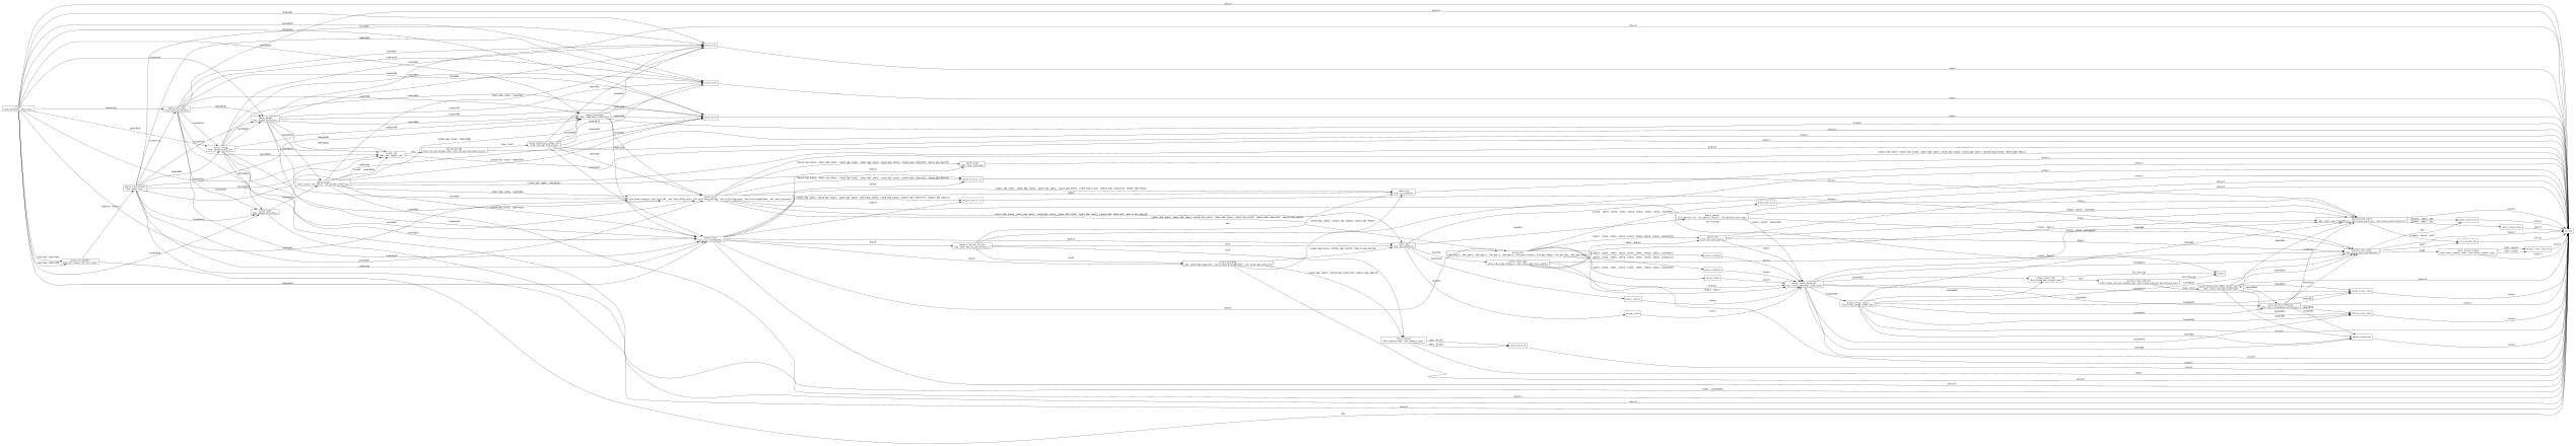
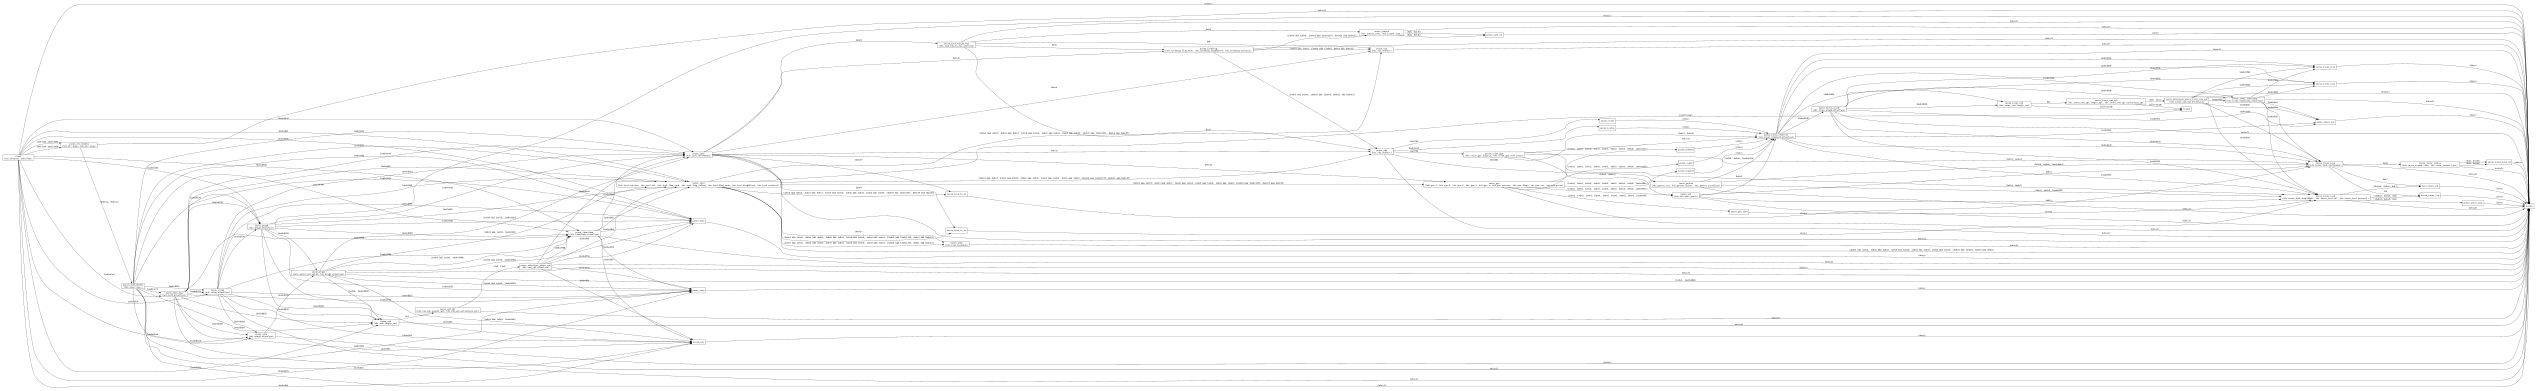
  digraph {
    fontname="IBM Plex Mono"
    rankdir=LR
    node [fontname="IBM Plex Mono" shape=rectangle]
    edge [fontname="IBM Plex Mono"]
    n1 [label=parse_arp]
    n2 [label=accept]
    n3 [label="parse_cmd\n(hdr.cmd.length_cmd)"]
    n4 [label="parse_cmd_sgt\n(hdr.cmd_sgt.length_sgt, hdr.cmd_sgt.optiontype_sgt)"]
    n5 [label="parse_ethertype_after_cmd\n(hdr.cmd_sgt.etherType)"]
    n6 [label=parse_fcoe]
    n7 [label="parse_ipv4\n(hdr.ipv4.version, hdr.ipv4.ihl, hdr.ipv4.flag_rsvd, hdr.ipv4.flag_noFrag, hdr.ipv4.flag_more, hdr.ipv4.fragOffset, hdr.ipv4.protocol)"]
    n8 [label="parse_ipv6\n(hdr.ipv6.nextHeader)"]
    n9 [label=parse_rarp]
    n10 [label="parse_timestamp\n(hdr.timestamp.etherType)"]
    n11 [label=parse_erspan2]
    n12 [label="parse_inner_ethernet\n(hdr.inner_ethernet.etherType)"]
    n13 [label=parse_inner_arp]
    n14 [label=parse_inner_fcoe]
    n15 [label="parse_inner_ipv4\n(hdr.inner_ipv4.fragOffset, hdr.inner_ipv4.ihl, hdr.inner_ipv4.protocol)"]
    n16 [label="parse_inner_ipv6\n(hdr.inner_ipv6.nextHeader)"]
    n17 [label=parse_inner_rarp]
    n18 [label="parse_inner_timestamp\n(hdr.inner_timestamp.etherType)"]
    n19 [label="parse_inner_cmd\n(hdr.inner_cmd.length_cmd)"]
    n20 [label="parse_inner_vlan0\n(hdr.inner_qtag0.etherType)"]
    n21 [label=parse_erspan3]
    n22 [label="parse_gre\n(hdr.gre.C, hdr.gre.R, hdr.gre.K, hdr.gre.S, hdr.gre.s, hdr.gre.recurse, hdr.gre.flags, hdr.gre.ver, hdr.gre.proto)"]
    n23 [label="parse_icmp\n(hdr.icmp.typeCode)"]
    n24 [label=reject]
    n25 [label=parse_ipv4_in_ip]
    n26 [label=parse_ipv6_in_ip]
    n27 [label="parse_tcp\n(hdr.tcp.dstPort)"]
    n28 [label="parse_udp\n(hdr.udp.dstPort)"]
    n29 [label="parse_ipv6_hop_by_hop\n(hdr.ipv6_hop_by_hop.protocol)"]
    n30 [label="parse_ipv6frag\n(hdr.ipv6frag.flag_more, hdr.ipv6frag.fragOffset, hdr.ipv6frag.protocol)"]
    n31 [label="parse_ethertype_after_inner_cmd_sgt\n(hdr.inner_cmd_sgt.etherType)"]
    n32 [label=parse_inner_icmp]
    n33 [label=parse_inner_tcp]
    n34 [label=rsvd_inner_udp]
    n35 [label="parse_inner_icmpv6\n(hdr.inner_icmpv6.code, hdr.inner_icmpv6.type_)"]
    n36 [label="parse_geneve\n(hdr.geneve.ver, hdr.geneve.optLen, hdr.geneve.protoType)"]
    n37 [label=parse_gre_ipv4]
    n38 [label="parse_nsh\n(hdr.nsh.next_proto)"]
    n39 [label=parse_nvgre]
    n40 [label="parse_icmpv6\n(hdr.icmpv6.code, hdr.icmpv6.type_)"]
    n41 [label=parse_ipv6_nd]
    n42 [label="parse_ieth_tag\n(hdr.ieth.etherType)"]
    n43 [label="parse_qinq\n(hdr.qtag0.etherType)"]
    n44 [label="parse_qtag0\n(hdr.qtag0.etherType)"]
    n45 [label="parse_vntag\n(hdr.vntag.etherType)"]
    n46 [label="parse_qtag1\n(meta.parse.cmd_valid, hdr.qtag1.etherType)"]
    n47 [label="parse_inner_cmd_sgt\n(hdr.inner_cmd_sgt.length_sgt, hdr.inner_cmd_sgt.optiontype_sgt)"]
    n48 [label=parse_inner_ipv6_nd]
    n49 [label=parse_ivxlan]
    n50 [label=parse_vxlan]
    n51 [label="parse_vxlan_gpe\n(hdr.vxlan_gpe.flags_p, hdr.vxlan_gpe.next_proto)"]
    n52 [label="parse_llc_header\n(hdr.llc.dsap, hdr.llc.ssap)"]
    n53 [label="parse_snap_header\n(hdr.snap.type_)"]
    n54 [label="start\n(hdr.ethernet.etherType)"]
    n1 -> n2 [label=always]
    n3 -> n2 [label=default]
    n3 -> n4 [label="8w1"]
    n4 -> n2 [label=default]
    n4 -> n5 [label="(3w0, 13w1)"]
    n5 -> n1 [label="16w0x806"]
    n5 -> n2 [label=default]
    n5 -> n6 [label="16w0x8906"]
    n5 -> n7 [label="16w0x800"]
    n5 -> n8 [label="16w0x86dd"]
    n5 -> n9 [label="16w0x8035"]
    n5 -> n10 [label="16w0x8988"]
    n6 -> n2 [label=always]
    n7 -> n2 [label="(4w0x4 &&& 4w0xf, 4w0x0 &&& 4w0x0, 1w0x0 &&& 1w0x0, 1w0x0 &&& 1w0x0, 1w0x0 &&& 1w0x0, 13w0x0 &&& 13w0x0, 8w0x0 &&& 8w0x0)"]
    n7 -> n22 [label="(4w0x4 &&& 4w0xf, 4w0x5 &&& 4w0xf, 1w0x0 &&& 1w0x0, 1w0x0 &&& 1w0x0, 1w0x0 &&& 1w0x0, 13w0x0 &&& 13w0x1fff, 8w0x2f &&& 8w0xff)"]
    n7 -> n23 [label="(4w0x4 &&& 4w0xf, 4w0x5 &&& 4w0xf, 1w0x0 &&& 1w0x0, 1w0x0 &&& 1w0x0, 1w0x0 &&& 1w0x0, 13w0x0 &&& 13w0x1fff, 8w0x1 &&& 8w0xff)"]
    n7 -> n24 [label=fallthrough]
    n7 -> n25 [label="(4w0x4 &&& 4w0xf, 4w0x5 &&& 4w0xf, 1w0x0 &&& 1w0x0, 1w0x0 &&& 1w0x0, 1w0x0 &&& 1w0x0, 13w0x0 &&& 13w0x1fff, 8w0x4 &&& 8w0xff)"]
    n7 -> n26 [label="(4w0x4 &&& 4w0xf, 4w0x5 &&& 4w0xf, 1w0x0 &&& 1w0x0, 1w0x0 &&& 1w0x0, 1w0x0 &&& 1w0x0, 13w0x0 &&& 13w0x1fff, 8w0x29 &&& 8w0xff)"]
    n7 -> n27 [label="(4w0x4 &&& 4w0xf, 4w0x5 &&& 4w0xf, 1w0x0 &&& 1w0x0, 1w0x0 &&& 1w0x0, 1w0x0 &&& 1w0x0, 13w0x0 &&& 13w0x1fff, 8w0x6 &&& 8w0xff)"]
    n7 -> n28 [label="(4w0x4 &&& 4w0xf, 4w0x5 &&& 4w0xf, 1w0x0 &&& 1w0x0, 1w0x0 &&& 1w0x0, 1w0x0 &&& 1w0x0, 13w0x0 &&& 13w0x1fff, 8w0x11 &&& 8w0xff)"]
    n8 -> n2 [label=default]
    n8 -> n22 [label="8w0x2f"]
    n8 -> n23 [label="8w0x3a"]
    n8 -> n25 [label="8w0x4"]
    n8 -> n26 [label="8w0x29"]
    n8 -> n27 [label="8w0x6"]
    n8 -> n28 [label="8w0x11"]
    n8 -> n29 [label="8w0x0"]
    n8 -> n30 [label="8w0x2c"]
    n9 -> n2 [label=always]
    n10 -> n1 [label="16w0x806"]
    n10 -> n2 [label=default]
    n10 -> n6 [label="16w0x8906"]
    n10 -> n7 [label="16w0x800"]
    n10 -> n8 [label="16w0x86dd"]
    n10 -> n9 [label="16w0x8035"]
    n11 -> n12 [label=always]
    n12 -> n2 [label=default]
    n12 -> n13 [label="16w0x806"]
    n12 -> n14 [label="16w0x8906"]
    n12 -> n15 [label="16w0x800"]
    n12 -> n16 [label="16w0x86dd"]
    n12 -> n17 [label="16w0x8035"]
    n12 -> n18 [label="16w0x8988"]
    n12 -> n19 [label="16w0x8850"]
    n12 -> n20 [label="16w0x8100"]
    n13 -> n2 [label=always]
    n14 -> n2 [label=always]
    n15 -> n2 [label=default]
    n15 -> n32 [label="(13w0x0, 4w0x5, 8w1)"]
    n15 -> n33 [label="(13w0x0, 4w0x5, 8w6)"]
    n15 -> n34 [label="(13w0x0, 4w0x5, 8w17)"]
    n16 -> n2 [label=default]
    n16 -> n33 [label="8w6"]
    n16 -> n34 [label="8w17"]
    n16 -> n35 [label="8w58"]
    n17 -> n2 [label=always]
    n18 -> n2 [label=default]
    n18 -> n13 [label="16w0x806"]
    n18 -> n14 [label="16w0x8906"]
    n18 -> n15 [label="16w0x800"]
    n18 -> n16 [label="16w0x86dd"]
    n18 -> n17 [label="16w0x8035"]
    n19 -> n24 [label=fallthrough]
    n19 -> n47 [label="8w1"]
    n20 -> n2 [label=default]
    n20 -> n13 [label="16w0x806"]
    n20 -> n14 [label="16w0x8906"]
    n20 -> n15 [label="16w0x800"]
    n20 -> n16 [label="16w0x86dd"]
    n20 -> n17 [label="16w0x8035"]
    n20 -> n18 [label="16w0x8988"]
    n20 -> n19 [label="16w0x8850"]
    n21 -> n12 [label=always]
    n22 -> n2 [label=default]
    n22 -> n11 [label="(1w0x0, 1w0x0, 1w0x0, 1w0x0, 1w0x0, 3w0x0, 5w0x0, 3w0x0, 16w0x88be)"]
    n22 -> n21 [label="(1w0x0, 1w0x0, 1w0x0, 1w0x0, 1w0x0, 3w0x0, 5w0x0, 3w0x0, 16w0x22eb)"]
    n22 -> n37 [label="(1w0x0, 1w0x0, 1w0x0, 1w0x0, 1w0x0, 3w0x0, 5w0x0, 3w0x0, 16w0x800)"]
    n22 -> n38 [label="(1w0x0, 1w0x0, 1w0x0, 1w0x0, 1w0x0, 3w0x0, 5w0x0, 3w0x0, 16w0x894f)"]
    n22 -> n39 [label="(1w0x0, 1w0x0, 1w0x1, 1w0x0, 1w0x0, 3w0x0, 5w0x0, 3w0x0, 16w0x6558)"]
    n23 -> n2 [label=default]
    n25 -> n15 [label=always]
    n26 -> n16 [label=always]
    n27 -> n2 [label=default]
    n28 -> n2 [label=default]
    n28 -> n36 [label="16w6081"]
    n28 -> n49 [label="16w0xbeef"]
    n28 -> n50 [label="16w4789"]
    n28 -> n51 [label="16w4790"]
    n29 -> n2 [label=default]
    n29 -> n27 [label="8w6"]
    n29 -> n28 [label="8w17"]
    n29 -> n30 [label="8w44"]
    n29 -> n40 [label="8w58"]
    n30 -> n2 [label=default]
    n30 -> n27 [label="(1w0x0 &&& 1w0x0, 13w0x0 &&& 13w0x0, 8w0x6 &&& 8w0xff)"]
    n30 -> n28 [label="(1w0x0 &&& 1w0x0, 13w0x0 &&& 13w0x0, 8w0x11 &&& 8w0xff)"]
    n30 -> n40 [label="(1w0x0 &&& 1w0x0, 13w0x0 &&& 13w0x1fff, 8w0x3a &&& 8w0xff)"]
    n31 -> n2 [label=default]
    n31 -> n13 [label="16w0x806"]
    n31 -> n14 [label="16w0x8906"]
    n31 -> n15 [label="16w0x800"]
    n31 -> n16 [label="16w0x86dd"]
    n31 -> n17 [label="16w0x8035"]
    n31 -> n18 [label="16w0x8988"]
    n32 -> n2 [label=always]
    n33 -> n2 [label=always]
    n34 -> n2 [label=always]
    n35 -> n2 [label=default]
    n35 -> n48 [label="(8w0, 8w135)"]
    n35 -> n48 [label="(8w0, 8w136)"]
    n36 -> n2 [label=default]
    n36 -> n12 [label="(2w0x0, 6w0x0, 16w0x6558)"]
    n36 -> n15 [label="(2w0x0, 6w0x0, 16w0x800)"]
    n36 -> n16 [label="(2w0x0, 6w0x0, 16w0x86dd)"]
    n37 -> n15 [label=always]
    n38 -> n2 [label=default]
    n38 -> n12 [label="8w0x3"]
    n38 -> n15 [label="8w0x1"]
    n38 -> n16 [label="8w0x2"]
    n39 -> n12 [label=always]
-   n40 -> n2 [label="8w0x3"]
+   n40 -> n2 [label=default]
    n40 -> n41 [label="(8w0, 8w135)"]
    n40 -> n41 [label="(8w0, 8w136)"]
    n41 -> n2 [label=always]
    n42 -> n1 [label="16w0x806"]
    n42 -> n2 [label=default]
    n42 -> n3 [label="16w0x8850"]
    n42 -> n6 [label="16w0x8906"]
    n42 -> n7 [label="16w0x800"]
    n42 -> n8 [label="16w0x86dd"]
    n42 -> n9 [label="16w0x8035"]
    n42 -> n10 [label="16w0x8988"]
    n42 -> n43 [label="16w0x88a8"]
    n42 -> n44 [label="16w0x8100"]
    n42 -> n45 [label="16w0x8926"]
    n43 -> n2 [label=default]
    n43 -> n46 [label="16w0x8100"]
    n44 -> n1 [label="16w0x806"]
    n44 -> n2 [label=default]
    n44 -> n3 [label="16w0x8850"]
    n44 -> n6 [label="16w0x8906"]
    n44 -> n7 [label="16w0x800"]
    n44 -> n8 [label="16w0x86dd"]
    n44 -> n9 [label="16w0x8035"]
    n44 -> n10 [label="16w0x8988"]
    n44 -> n46 [label="16w0x8100"]
    n45 -> n1 [label="16w0x806"]
    n45 -> n2 [label=default]
    n45 -> n3 [label="16w0x8850"]
    n45 -> n6 [label="16w0x8906"]
    n45 -> n7 [label="16w0x800"]
    n45 -> n8 [label="16w0x86dd"]
    n45 -> n9 [label="16w0x8035"]
    n45 -> n10 [label="16w0x8988"]
    n45 -> n43 [label="16w0x88a8"]
    n45 -> n44 [label="16w0x8100"]
    n46 -> n1 [label="(1w0x0 &&& 1w0x0, 16w0x806)"]
    n46 -> n2 [label="(1w0x1, 16w0x8850)"]
    n46 -> n2 [label=default]
    n46 -> n3 [label="(1w0x0, 16w0x8850)"]
    n46 -> n6 [label="(1w0x0 &&& 1w0x0, 16w0x8906)"]
    n46 -> n7 [label="(1w0x0 &&& 1w0x0, 16w0x800)"]
    n46 -> n8 [label="(1w0x0 &&& 1w0x0, 16w0x86dd)"]
-   n46 -> n25 [label="(1w0x0 &&& 1w0x0, 16w0x8035)"]
+   n46 -> n9 [label="(1w0x0 &&& 1w0x0, 16w0x8035)"]
    n46 -> n10 [label="(1w0x0 &&& 1w0x0, 16w0x8988)"]
    n47 -> n24 [label=fallthrough]
    n47 -> n31 [label="(3w0, 13w1)"]
    n48 -> n2 [label=always]
    n49 -> n12 [label=always]
    n50 -> n12 [label=always]
    n51 -> n12 [label="(1w0x1, 8w0x3)"]
    n51 -> n12 [label=default]
    n51 -> n15 [label="(1w0x1, 8w0x1)"]
    n51 -> n16 [label="(1w0x1, 8w0x2)"]
    n51 -> n38 [label="(1w0x1, 8w0x4)"]
-   n52 -> n2 [label="8w6"]
+   n52 -> n2 [label=default]
    n52 -> n53 [label="(8w0xaa, 8w0xaa)"]
    n53 -> n1 [label="16w0x806"]
    n53 -> n2 [label=default]
    n53 -> n3 [label="16w0x8850"]
    n53 -> n6 [label="16w0x8906"]
    n53 -> n7 [label="16w0x800"]
    n53 -> n8 [label="16w0x86dd"]
    n53 -> n9 [label="16w0x8035"]
    n53 -> n10 [label="16w0x8988"]
    n53 -> n42 [label="16w0xabcd"]
    n53 -> n43 [label="16w0x88a8"]
    n53 -> n44 [label="16w0x8100"]
    n53 -> n45 [label="16w0x8926"]
    n54 -> n1 [label="16w0x806"]
    n54 -> n2 [label=default]
    n54 -> n3 [label="16w0x8850"]
    n54 -> n6 [label="16w0x8906"]
    n54 -> n7 [label="16w0x800"]
    n54 -> n8 [label="16w0x86dd"]
    n54 -> n9 [label="16w0x8035"]
    n54 -> n10 [label="16w0x8988"]
    n54 -> n42 [label="16w0xabcd"]
    n54 -> n43 [label="16w0x88a8"]
    n54 -> n44 [label="16w0x8100"]
    n54 -> n45 [label="16w0x8926"]
    n54 -> n52 [label="16w0 &&& 16w0xfe00"]
    n54 -> n52 [label="16w0 &&& 16w0xfa00"]
  }
